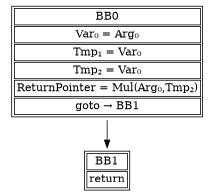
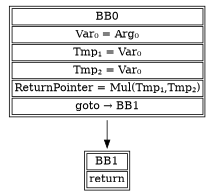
  digraph {
    node [shape=none]
-   n1 [label=<<TABLE ALIGN="LEFT"><TR><TD>BB0</TD></TR><TR><TD>Var₀ = Arg₀</TD></TR><TR><TD>Tmp₁ = Var₀</TD></TR><TR><TD>Tmp₂ = Var₀</TD></TR><TR><TD>ReturnPointer = Mul(Arg₀,Tmp₂)</TD></TR><TR><TD>goto → BB1</TD></TR></TABLE>>]
+   n1 [label=<<TABLE ALIGN="LEFT"><TR><TD>BB0</TD></TR><TR><TD>Var₀ = Arg₀</TD></TR><TR><TD>Tmp₁ = Var₀</TD></TR><TR><TD>Tmp₂ = Var₀</TD></TR><TR><TD>ReturnPointer = Mul(Tmp₁,Tmp₂)</TD></TR><TR><TD>goto → BB1</TD></TR></TABLE>>]
    n2 [label=<<TABLE ALIGN="LEFT"><TR><TD>BB1</TD></TR><TR><TD>return</TD></TR></TABLE>>]
    n1 -> n2
  }
